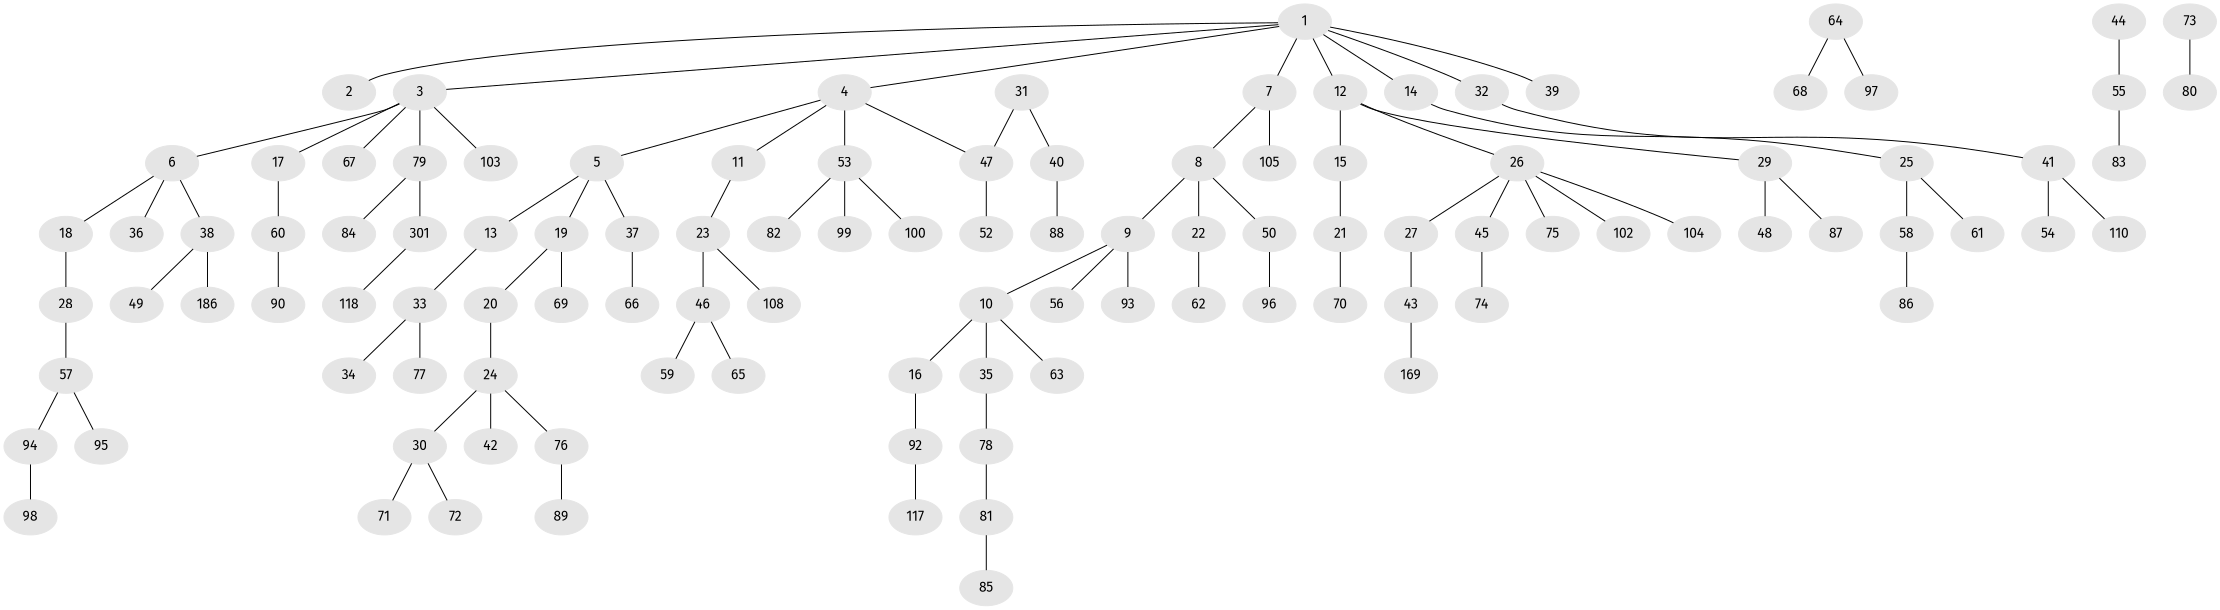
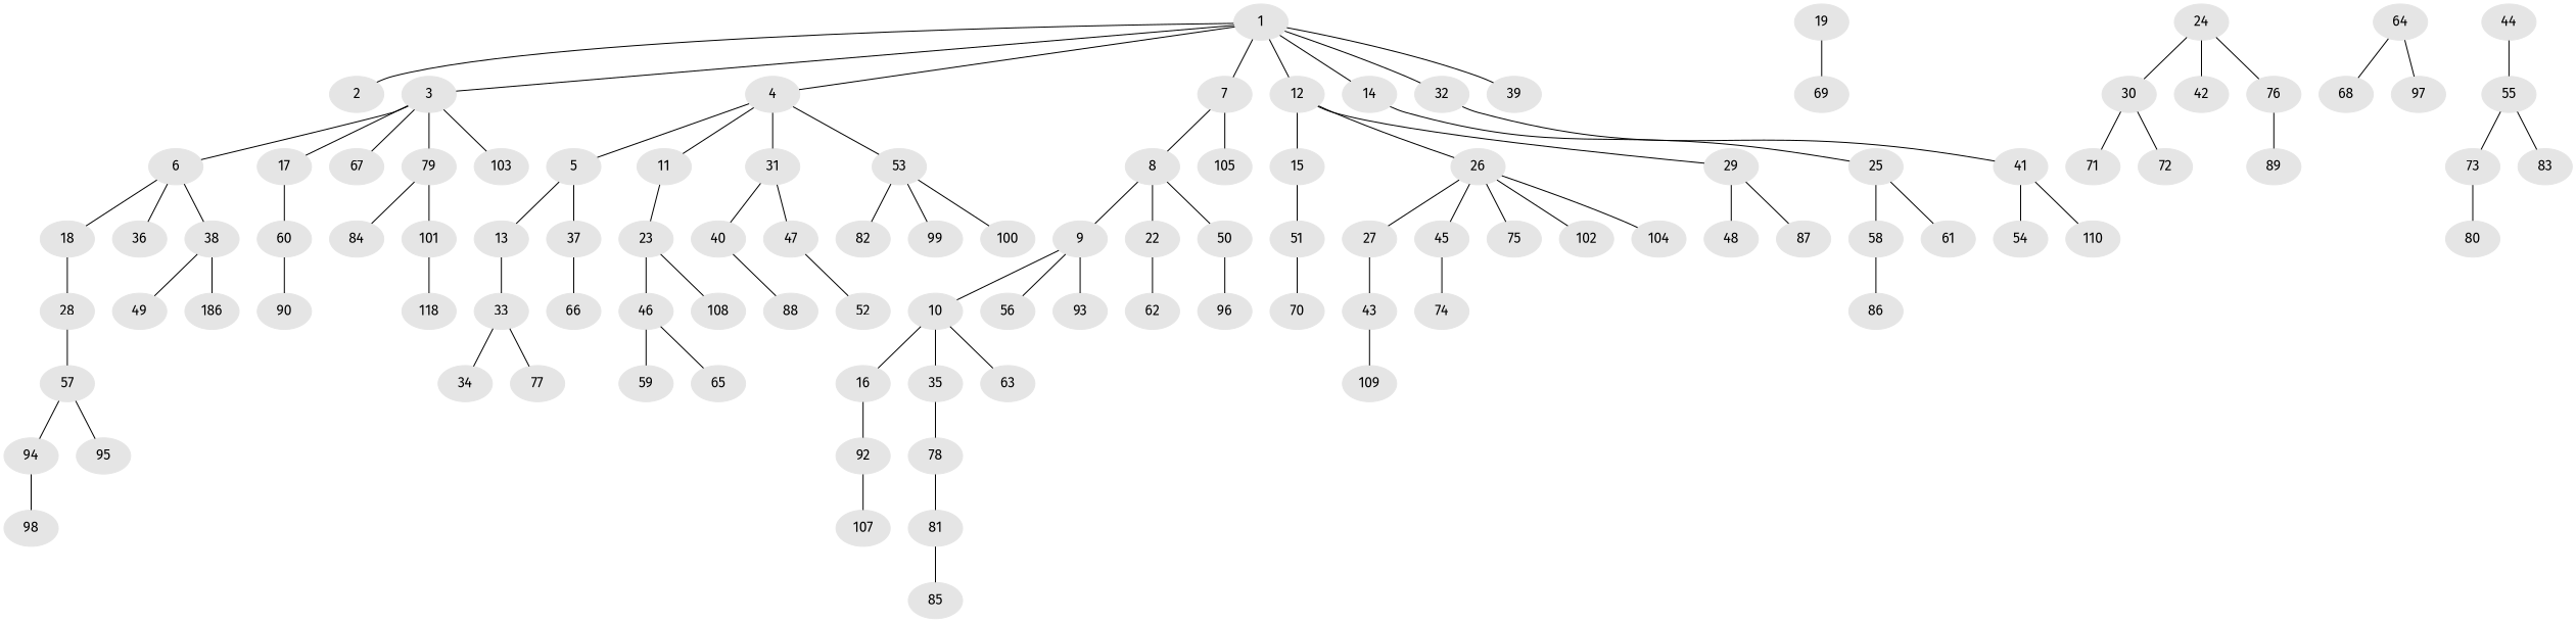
  graph {
    fontname="Fira Sans"
    node [color=gray90 fontname="Fira Sans" style=filled]
    edge [fontname="Fira Sans"]
    1
    2
    3
    4
    7
    12
    14
    32
    39
    6
    17
    67
    79
    103
    5
    11
    31
    53
    8
    105
    15
    26
    29
    25
    41
    18
    36
    38
    60
    84
-   101 [label=301]
+   101
    13
    19
    37
    23
    40
    47
    82
    99
    100
    33
-   20
    69
    66
    28
    49
    n47 [label=186]
    9
    22
    50
    10
    56
    93
    62
    96
    16
    35
    63
    92
    78
    46
    108
-   51 [label=21]
+   51
    27
    45
    75
    102
    104
    48
    87
    34
    77
    58
    61
    70
-   107 [label=117]
+   107
    90
    57
    24
    30
    42
    76
    64
    68
    97
    59
    65
    71
    72
    89
    86
    43
    74
-   109 [label=169]
+   109
    94
    95
    88
    52
    54
    110
    81
    44
    55
    73
    83
    80
    98
    85
    n109 [label=118]
    1 -- 2
    1 -- 3
    1 -- 4
    1 -- 7
    1 -- 12
    1 -- 14
    1 -- 32
    1 -- 39
    3 -- 6
    3 -- 17
    3 -- 67
    3 -- 79
    3 -- 103
    4 -- 5
    4 -- 11
-   4 -- 47
+   4 -- 31
    4 -- 53
    7 -- 8
    7 -- 105
    12 -- 15
    12 -- 26
    12 -- 29
    14 -- 25
    32 -- 41
    6 -- 18
    6 -- 36
    6 -- 38
    17 -- 60
    79 -- 84
    79 -- 101
    5 -- 13
-   5 -- 19
    5 -- 37
    11 -- 23
    31 -- 40
    31 -- 47
    53 -- 82
    53 -- 99
    53 -- 100
    8 -- 9
    8 -- 22
    8 -- 50
    15 -- 51
    26 -- 27
    26 -- 45
    26 -- 75
    26 -- 102
    26 -- 104
    29 -- 48
    29 -- 87
    25 -- 58
    25 -- 61
    41 -- 54
    41 -- 110
    18 -- 28
    38 -- 49
    38 -- n47
    60 -- 90
    101 -- n109
    13 -- 33
-   19 -- 20
    19 -- 69
    37 -- 66
    23 -- 46
    23 -- 108
    40 -- 88
    47 -- 52
    33 -- 34
    33 -- 77
-   20 -- 24
    28 -- 57
    9 -- 10
    9 -- 56
    9 -- 93
    22 -- 62
    50 -- 96
    10 -- 16
    10 -- 35
    10 -- 63
    16 -- 92
    35 -- 78
    92 -- 107
    78 -- 81
    46 -- 59
    46 -- 65
    51 -- 70
    27 -- 43
    45 -- 74
    58 -- 86
    57 -- 94
    57 -- 95
    24 -- 30
    24 -- 42
    24 -- 76
    30 -- 71
    30 -- 72
    76 -- 89
    64 -- 68
    64 -- 97
    43 -- 109
    94 -- 98
    81 -- 85
    44 -- 55
+   55 -- 73
    55 -- 83
    73 -- 80
  }
